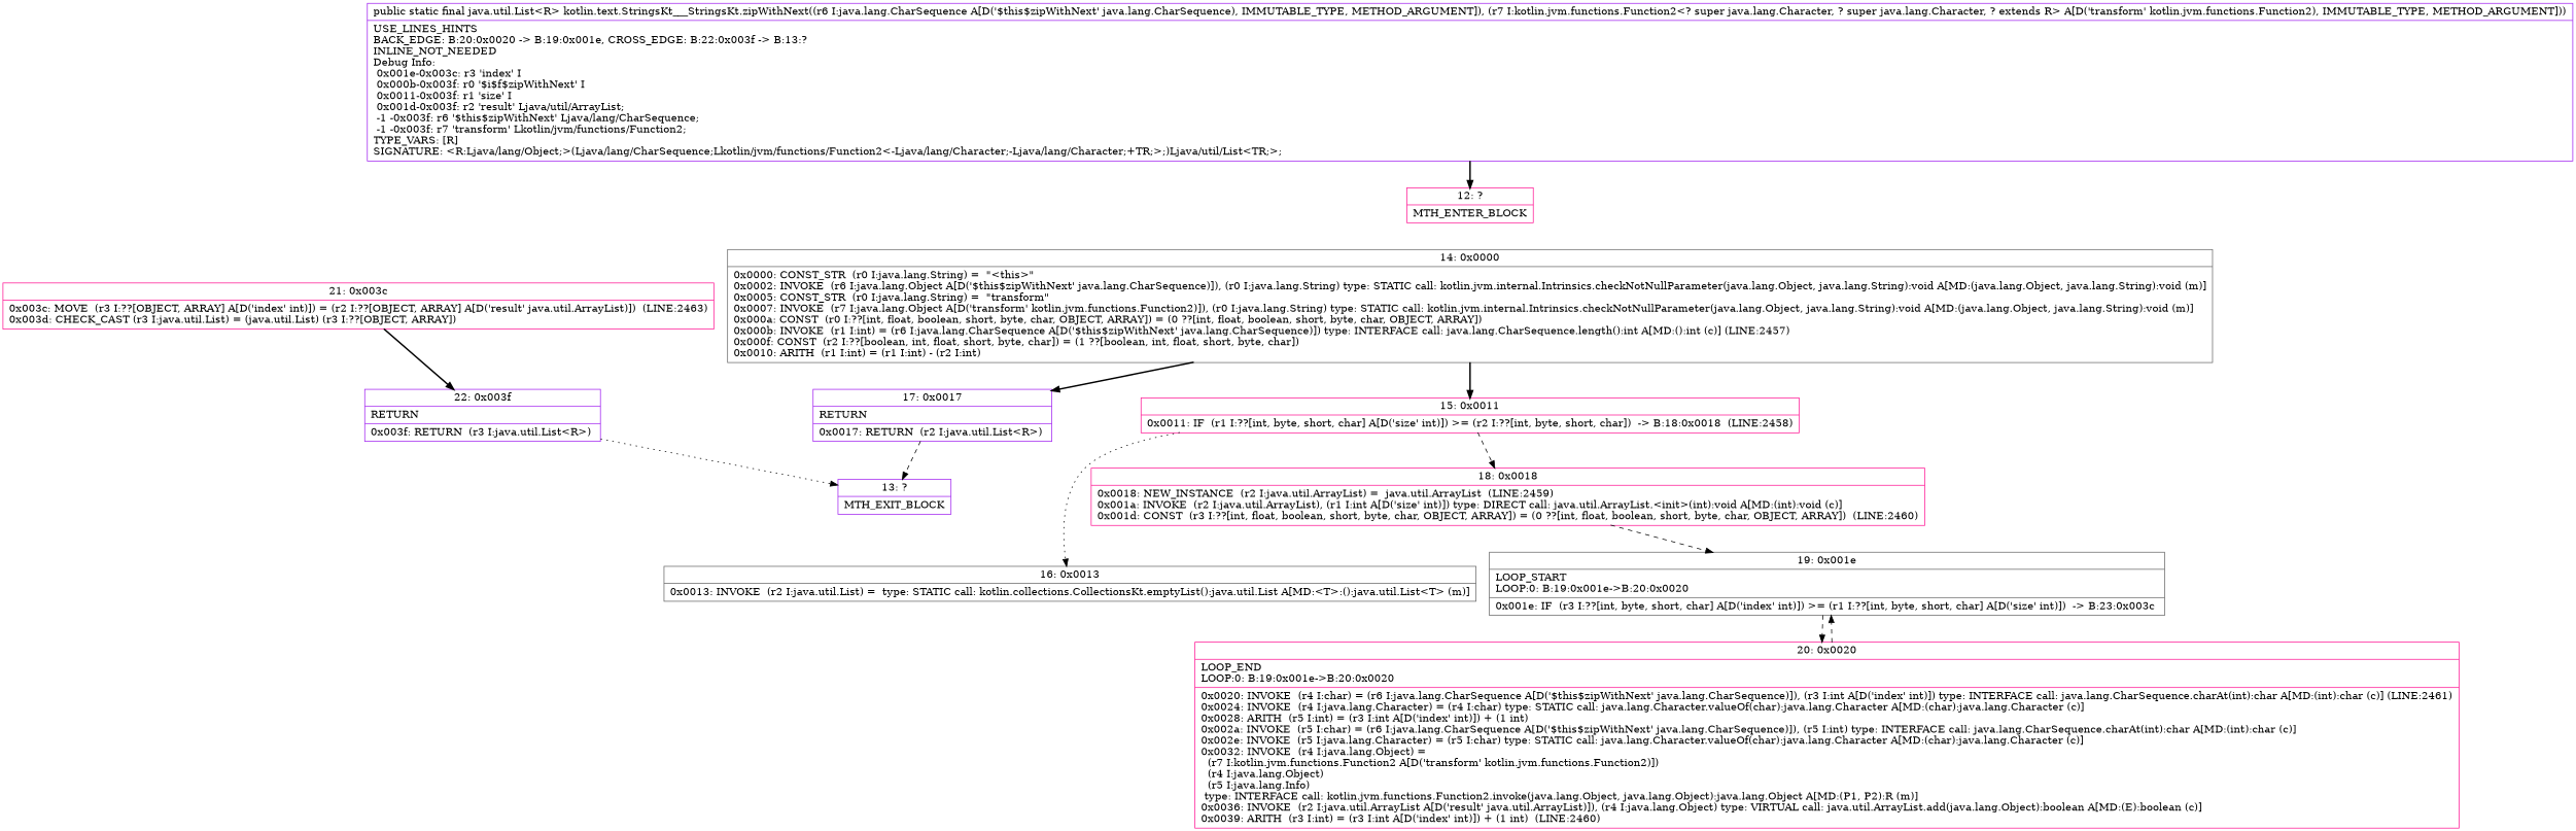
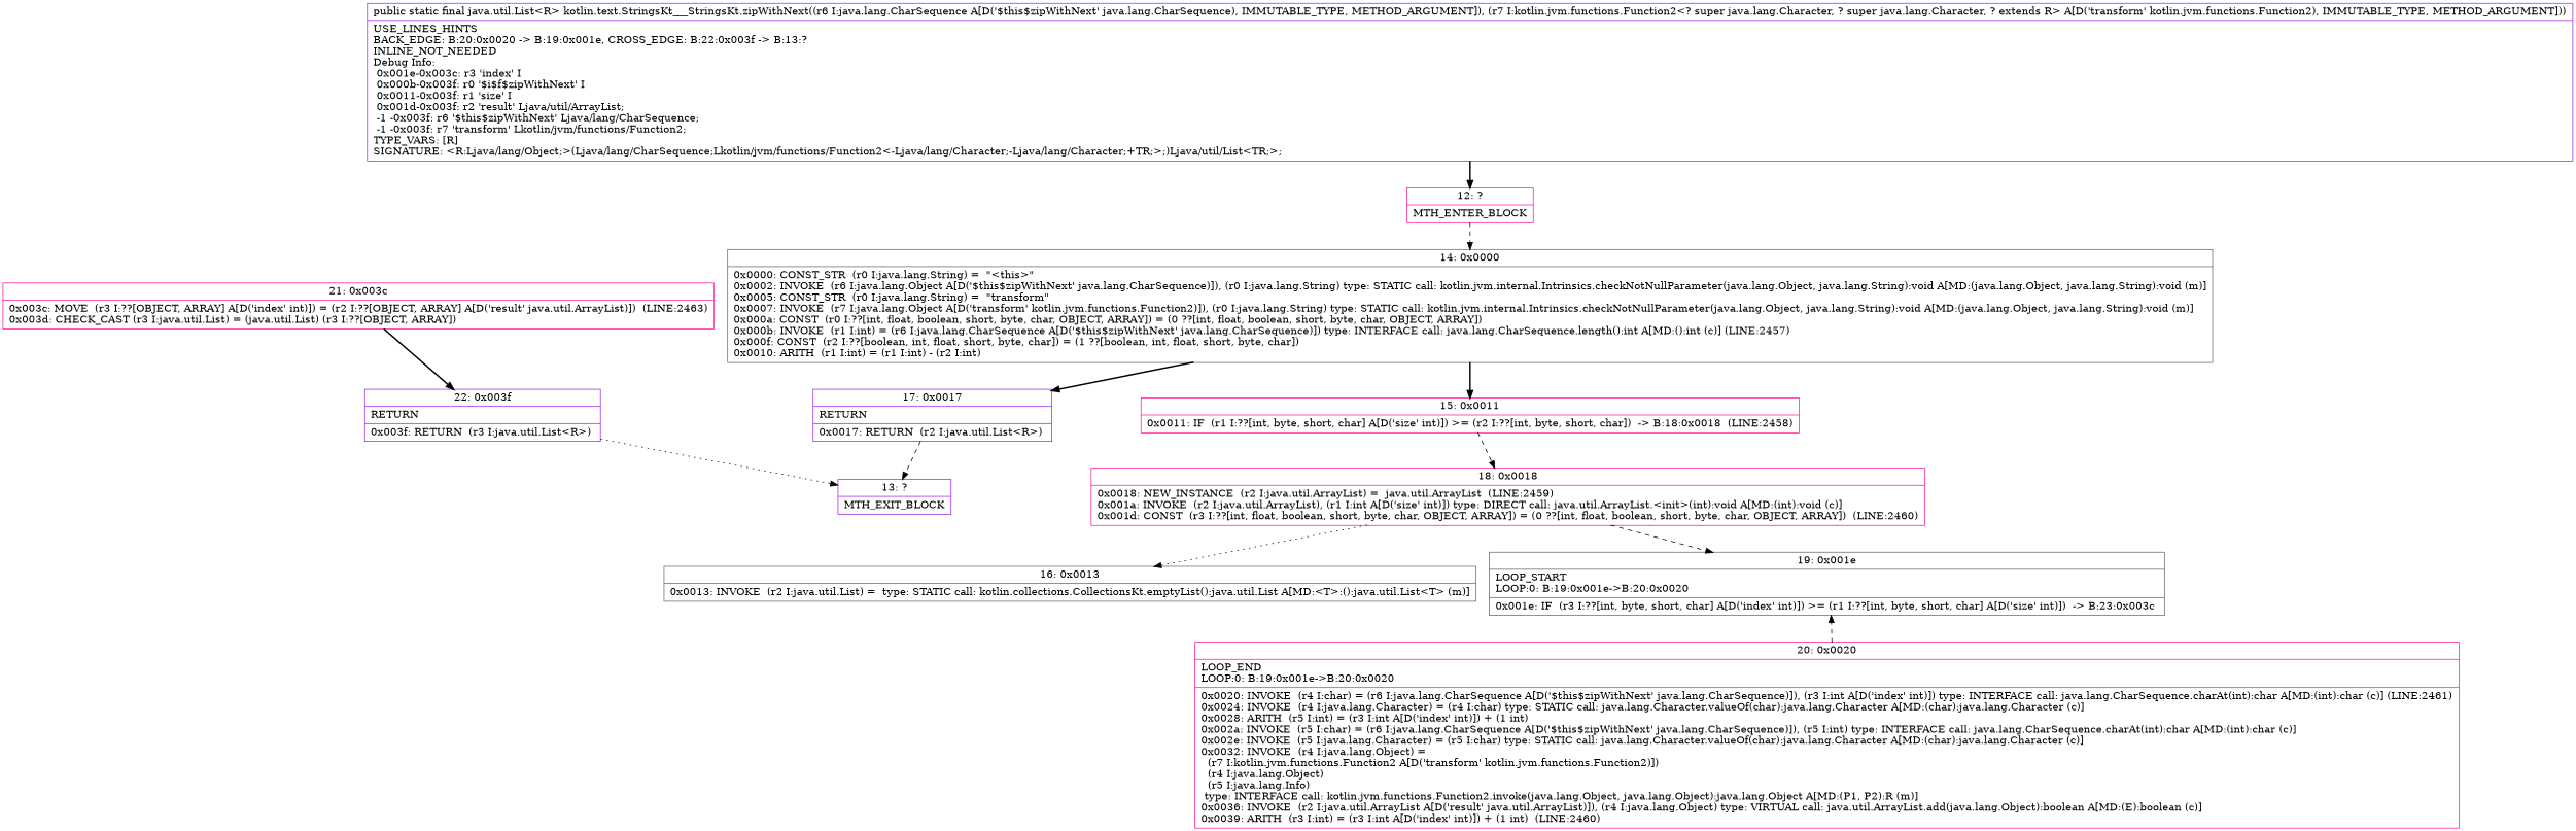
  digraph {
    node [color=deeppink shape=record]
    edge [style=dashed]
    n1 [label="{12\:\ ?|MTH_ENTER_BLOCK\l}"]
    n2 [color=gray40 label="{14\:\ 0x0000|0x0000: CONST_STR  (r0 I:java.lang.String) =  \"\<this\>\" \l0x0002: INVOKE  (r6 I:java.lang.Object A[D('$this$zipWithNext' java.lang.CharSequence)]), (r0 I:java.lang.String) type: STATIC call: kotlin.jvm.internal.Intrinsics.checkNotNullParameter(java.lang.Object, java.lang.String):void A[MD:(java.lang.Object, java.lang.String):void (m)]\l0x0005: CONST_STR  (r0 I:java.lang.String) =  \"transform\" \l0x0007: INVOKE  (r7 I:java.lang.Object A[D('transform' kotlin.jvm.functions.Function2)]), (r0 I:java.lang.String) type: STATIC call: kotlin.jvm.internal.Intrinsics.checkNotNullParameter(java.lang.Object, java.lang.String):void A[MD:(java.lang.Object, java.lang.String):void (m)]\l0x000a: CONST  (r0 I:??[int, float, boolean, short, byte, char, OBJECT, ARRAY]) = (0 ??[int, float, boolean, short, byte, char, OBJECT, ARRAY]) \l0x000b: INVOKE  (r1 I:int) = (r6 I:java.lang.CharSequence A[D('$this$zipWithNext' java.lang.CharSequence)]) type: INTERFACE call: java.lang.CharSequence.length():int A[MD:():int (c)] (LINE:2457)\l0x000f: CONST  (r2 I:??[boolean, int, float, short, byte, char]) = (1 ??[boolean, int, float, short, byte, char]) \l0x0010: ARITH  (r1 I:int) = (r1 I:int) \- (r2 I:int) \l}"]
    n3 [label="{15\:\ 0x0011|0x0011: IF  (r1 I:??[int, byte, short, char] A[D('size' int)]) \>= (r2 I:??[int, byte, short, char])  \-\> B:18:0x0018  (LINE:2458)\l}"]
    n4 [color=purple label="{17\:\ 0x0017|RETURN\l|0x0017: RETURN  (r2 I:java.util.List\<R\>) \l}"]
    n5 [color=gray40 label="{16\:\ 0x0013|0x0013: INVOKE  (r2 I:java.util.List) =  type: STATIC call: kotlin.collections.CollectionsKt.emptyList():java.util.List A[MD:\<T\>:():java.util.List\<T\> (m)]\l}"]
    n6 [label="{18\:\ 0x0018|0x0018: NEW_INSTANCE  (r2 I:java.util.ArrayList) =  java.util.ArrayList  (LINE:2459)\l0x001a: INVOKE  (r2 I:java.util.ArrayList), (r1 I:int A[D('size' int)]) type: DIRECT call: java.util.ArrayList.\<init\>(int):void A[MD:(int):void (c)]\l0x001d: CONST  (r3 I:??[int, float, boolean, short, byte, char, OBJECT, ARRAY]) = (0 ??[int, float, boolean, short, byte, char, OBJECT, ARRAY])  (LINE:2460)\l}"]
    n7 [color=gray40 label="{19\:\ 0x001e|LOOP_START\lLOOP:0: B:19:0x001e\-\>B:20:0x0020\l|0x001e: IF  (r3 I:??[int, byte, short, char] A[D('index' int)]) \>= (r1 I:??[int, byte, short, char] A[D('size' int)])  \-\> B:23:0x003c \l}"]
    n8 [color=purple label="{13\:\ ?|MTH_EXIT_BLOCK\l}"]
    n9 [label="{20\:\ 0x0020|LOOP_END\lLOOP:0: B:19:0x001e\-\>B:20:0x0020\l|0x0020: INVOKE  (r4 I:char) = (r6 I:java.lang.CharSequence A[D('$this$zipWithNext' java.lang.CharSequence)]), (r3 I:int A[D('index' int)]) type: INTERFACE call: java.lang.CharSequence.charAt(int):char A[MD:(int):char (c)] (LINE:2461)\l0x0024: INVOKE  (r4 I:java.lang.Character) = (r4 I:char) type: STATIC call: java.lang.Character.valueOf(char):java.lang.Character A[MD:(char):java.lang.Character (c)]\l0x0028: ARITH  (r5 I:int) = (r3 I:int A[D('index' int)]) + (1 int) \l0x002a: INVOKE  (r5 I:char) = (r6 I:java.lang.CharSequence A[D('$this$zipWithNext' java.lang.CharSequence)]), (r5 I:int) type: INTERFACE call: java.lang.CharSequence.charAt(int):char A[MD:(int):char (c)]\l0x002e: INVOKE  (r5 I:java.lang.Character) = (r5 I:char) type: STATIC call: java.lang.Character.valueOf(char):java.lang.Character A[MD:(char):java.lang.Character (c)]\l0x0032: INVOKE  (r4 I:java.lang.Object) = \l  (r7 I:kotlin.jvm.functions.Function2 A[D('transform' kotlin.jvm.functions.Function2)])\l  (r4 I:java.lang.Object)\l  (r5 I:java.lang.Info)\l type: INTERFACE call: kotlin.jvm.functions.Function2.invoke(java.lang.Object, java.lang.Object):java.lang.Object A[MD:(P1, P2):R (m)]\l0x0036: INVOKE  (r2 I:java.util.ArrayList A[D('result' java.util.ArrayList)]), (r4 I:java.lang.Object) type: VIRTUAL call: java.util.ArrayList.add(java.lang.Object):boolean A[MD:(E):boolean (c)]\l0x0039: ARITH  (r3 I:int) = (r3 I:int A[D('index' int)]) + (1 int)  (LINE:2460)\l}"]
    n10 [label="{21\:\ 0x003c|0x003c: MOVE  (r3 I:??[OBJECT, ARRAY] A[D('index' int)]) = (r2 I:??[OBJECT, ARRAY] A[D('result' java.util.ArrayList)])  (LINE:2463)\l0x003d: CHECK_CAST (r3 I:java.util.List) = (java.util.List) (r3 I:??[OBJECT, ARRAY]) \l}"]
    n11 [color=purple label="{22\:\ 0x003f|RETURN\l|0x003f: RETURN  (r3 I:java.util.List\<R\>) \l}"]
    n12 [color=purple label="{public static final java.util.List\<R\> kotlin.text.StringsKt___StringsKt.zipWithNext((r6 I:java.lang.CharSequence A[D('$this$zipWithNext' java.lang.CharSequence), IMMUTABLE_TYPE, METHOD_ARGUMENT]), (r7 I:kotlin.jvm.functions.Function2\<? super java.lang.Character, ? super java.lang.Character, ? extends R\> A[D('transform' kotlin.jvm.functions.Function2), IMMUTABLE_TYPE, METHOD_ARGUMENT]))  | USE_LINES_HINTS\lBACK_EDGE: B:20:0x0020 \-\> B:19:0x001e, CROSS_EDGE: B:22:0x003f \-\> B:13:?\lINLINE_NOT_NEEDED\lDebug Info:\l  0x001e\-0x003c: r3 'index' I\l  0x000b\-0x003f: r0 '$i$f$zipWithNext' I\l  0x0011\-0x003f: r1 'size' I\l  0x001d\-0x003f: r2 'result' Ljava\/util\/ArrayList;\l  \-1 \-0x003f: r6 '$this$zipWithNext' Ljava\/lang\/CharSequence;\l  \-1 \-0x003f: r7 'transform' Lkotlin\/jvm\/functions\/Function2;\lTYPE_VARS: [R]\lSIGNATURE: \<R:Ljava\/lang\/Object;\>(Ljava\/lang\/CharSequence;Lkotlin\/jvm\/functions\/Function2\<\-Ljava\/lang\/Character;\-Ljava\/lang\/Character;+TR;\>;)Ljava\/util\/List\<TR;\>;\l}"]
+   n1 -> n2
    n2 -> n3 [style=bold]
    n2 -> n4 [style=bold]
-   n3 -> n5 [style=dotted]
+   n6 -> n5 [style=dotted]
    n3 -> n6
    n4 -> n8
    n6 -> n7
-   n7 -> n9
    n9 -> n7
    n10 -> n11 [style=bold]
    n11 -> n8 [style=dotted]
    n12 -> n1 [style=bold]
  }
